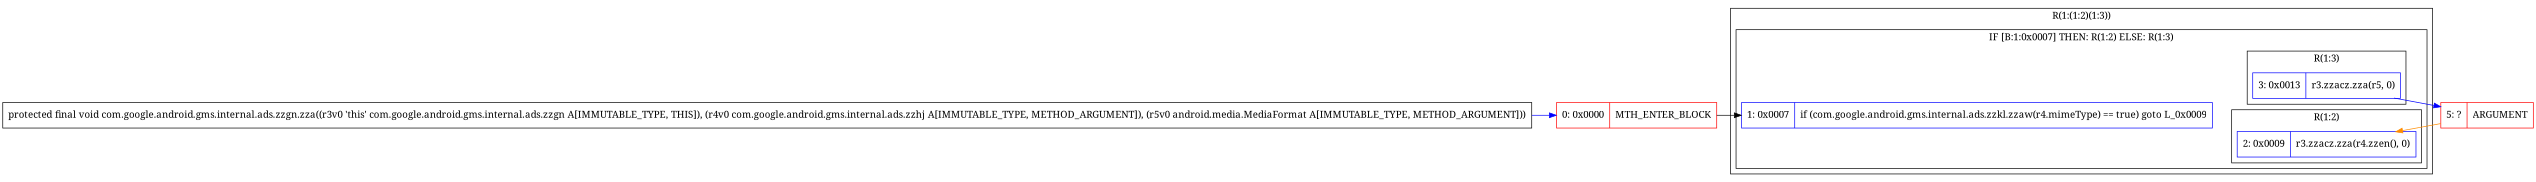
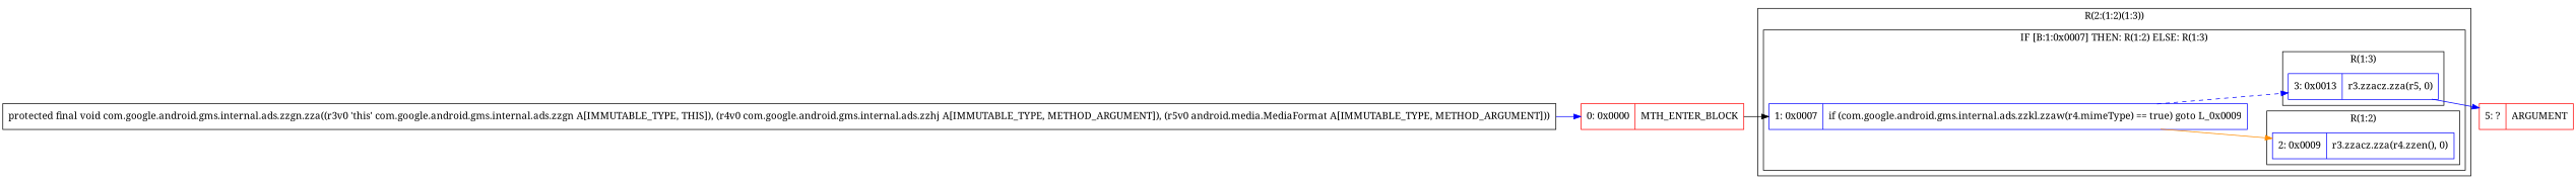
  digraph {
    fontname="Noto Serif"
    rankdir=LR
    node [color=blue fontname="Noto Serif" shape=record]
    edge [color=blue fontname="Noto Serif"]
    n1 [label="{2\:\ 0x0009|r3.zzacz.zza(r4.zzen(), 0)\l}"]
    n2 [label="{3\:\ 0x0013|r3.zzacz.zza(r5, 0)\l}"]
    n3 [label="{1\:\ 0x0007|if (com.google.android.gms.internal.ads.zzkl.zzaw(r4.mimeType) == true) goto L_0x0009\l}"]
    n4 [color=red label="{5\:\ ?|ARGUMENT\l}"]
    n5 [color=red label="{0\:\ 0x0000|MTH_ENTER_BLOCK\l}"]
    n6 [label="{protected final void com.google.android.gms.internal.ads.zzgn.zza((r3v0 'this' com.google.android.gms.internal.ads.zzgn A[IMMUTABLE_TYPE, THIS]), (r4v0 com.google.android.gms.internal.ads.zzhj A[IMMUTABLE_TYPE, METHOD_ARGUMENT]), (r5v0 android.media.MediaFormat A[IMMUTABLE_TYPE, METHOD_ARGUMENT])) }" color=""]
    subgraph cluster_1 {
-     label="R(1:(1:2)(1:3))"
+     label="R(2:(1:2)(1:3))"
      subgraph cluster_2 {
        label="IF [B:1:0x0007] THEN: R(1:2) ELSE: R(1:3)"
        n3
        subgraph cluster_3 {
          label="R(1:2)"
          n1
        }
        subgraph cluster_4 {
          label="R(1:3)"
          n2
        }
      }
    }
    n2 -> n4
-   n4 -> n1 [color=darkorange]
+   n3 -> n1 [color=darkorange]
+   n3 -> n2 [style=dashed]
    n5 -> n3 [color=black]
    n6 -> n5
  }
